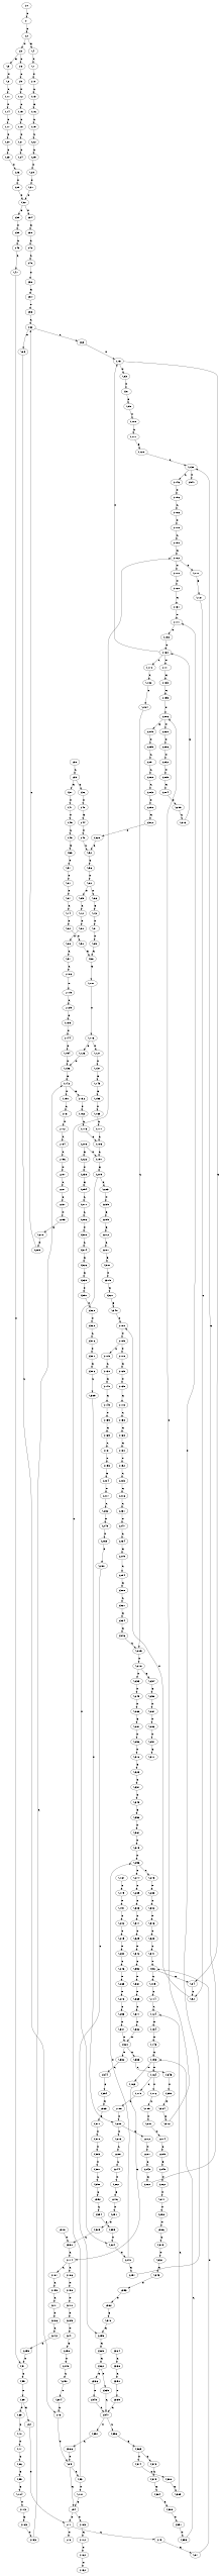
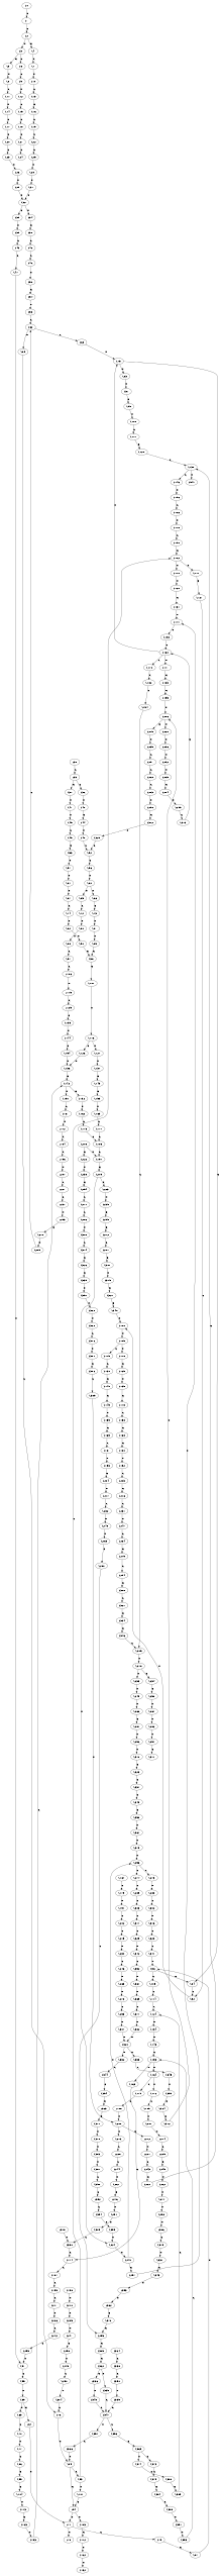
  strict digraph {
    S0
    S1
    S2
    S3
    S4
    S5
    S6
    S7
    S8
    S9
    S10
    S11
    S12
    S13
    S14
    S15
    S16
    S17
    S18
    S19
    S20
    S21
    S22
    S23
    S24
    S25
    S26
    S28
    S29
    S31
    S32
    S30
    S33
    S34
    S35
    S36
    S37
    S38
    S39
    S40
    S41
    S42
    S43
    S44
    S45
    S46
    S47
    S48
    S49
    S50
    S51
    S52
    S53
    S54
    S55
    S56
    S57
    S58
    S59
    S60
    S61
    S62
    S63
    S64
    S65
    S66
    S67
    S68
    S69
    S70
    S71
    S72
    S73
    S74
    S75
    S76
    S77
    S78
    S79
    S80
    S81
    S82
    S83
    S84
    S85
    S86
    S87
    S88
    S89
    S90
    S91
    S92
    S93
    S94
    S95
    S96
    S97
    S98
    S99
    S100
    S101
    S102
    S103
    S104
    S105
    S106
    S107
    S108
    S109
    S110
    S111
    S112
    S113
    S114
    S115
    S116
    S117
    S118
    S119
    S120
    S121
    S122
    S123
    S124
    S125
    S126
    S127
    S128
    S129
    S130
    S131
    S132
    S133
    S134
    S135
    S136
    S137
    S138
    S139
    S140
    S141
    S142
    S143
    S144
    S145
    S146
    n147 [label=S547]
    S148
    S149
    S150
    S151
    S152
    S153
    S154
    S155
    S156
    S158
    S159
    S160
    S161
    S162
    S163
    S164
    S165
    S166
    S168
    S169
    S170
    S171
    S172
    S173
    S174
    S175
    S176
    S177
    S178
    S167
    S179
    S180
    S181
    S182
    S183
    S184
    S185
-   S186
    S187
    S188
    S189
    S190
    S191
    S192
    S193
    S194
    S195
    S196
    S197
    S198
    S199
    S200
    S201
    S202
    S203
    S204
    S205
    S206
    S207
    S209
    S210
    S211
    S212
    S213
    S214
    S215
    S216
    S217
    S218
    S219
    S220
    S221
    S208
    S222
    S223
    S224
    S225
    S226
    S227
    S228
    S229
    S230
    S231
    S232
    S233
    S234
    S235
    S236
    S237
    S238
    S239
    S240
    S241
    S242
    S243
    S244
    S245
    S246
    S247
    S248
    S249
    S250
    S251
    S252
    S253
    S254
    S255
    S256
    S257
    S258
    S259
    S260
    S261
    S262
    S263
    S264
    S265
    S266
    S267
    S268
    S269
    S270
    S271
    S272
    S273
    S274
    S275
    S276
    S277
    S278
    S279
    S280
    S281
    S282
    S283
    S284
    S285
    S286
    S287
    S288
    S289
    S290
    S291
    S292
    S293
    S294
    S295
    S296
    S297
    S298
    S299
    S300
    S301
    S302
    S303
    S304
    S305
    S306
    S307
    S308
    S309
    S310
    S311
    S312
    S313
    S314
    S315
    S316
    S317
    S330
    S319
    S320
    S321
    S322
    S323
    S325
    S326
    S327
    S328
    S329
    S318
    S331
    S332
    S333
    S334
    S335
    S336
    S337
    S324
    S338
    S339
    S340
    S341
    S342
    S343
    S344
    S345
    S346
    S347
    S348
    S349
    S350
    S351
    S352
    S353
    S354
    S355
    S356
    S357
    S358
    S359
    S360
    S361
    S362
    S363
    S364
    S365
    S366
    S367
    S368
    S369
    S370
    S371
    S372
    S373
    S374
    S375
    S376
    S377
    S378
    S379
    S380
    S381
    S382
    S383
    S384
    S385
    S386
    S387
    S388
    S389
    S390
    S391
    S392
    S393
    S394
    S395
    S0 -> S1 [label=C]
    S1 -> S2 [label=C]
    S2 -> S3 [label=A]
    S2 -> S4 [label=G]
    S3 -> S5 [label=G]
    S3 -> S6 [label=C]
    S4 -> S7 [label=G]
    S5 -> S8 [label=A]
    S6 -> S9 [label=C]
    S7 -> S10 [label=A]
    S8 -> S11 [label=C]
    S9 -> S12 [label=A]
    S10 -> S13 [label=C]
    S11 -> S14 [label=T]
    S12 -> S15 [label=C]
    S13 -> S16 [label=G]
    S14 -> S17 [label=C]
    S15 -> S18 [label=C]
    S16 -> S19 [label=C]
    S17 -> S20 [label=C]
    S18 -> S21 [label=C]
    S19 -> S22 [label=C]
    S20 -> S23 [label=C]
    S21 -> S24 [label=C]
    S22 -> S25 [label=C]
    S23 -> S26 [label=A]
    S25 -> S28 [label=A]
    S26 -> S29 [label=T]
    S28 -> S31 [label=T]
    S29 -> S32 [label=C]
    S31 -> S32 [label=C]
    S32 -> S34 [label=T]
    S32 -> S35 [label=G]
    S30 -> S33 [label=C]
    S33 -> S36 [label=C]
    S33 -> S37 [label=G]
    S34 -> S38 [label=G]
    S35 -> S39 [label=T]
    S36 -> S40 [label=T]
    S37 -> S41 [label=A]
    S38 -> S42 [label=C]
    S39 -> S43 [label=C]
    S40 -> S44 [label=G]
    S41 -> S45 [label=T]
    S42 -> S46 [label=C]
    S43 -> S47 [label=C]
    S44 -> S48 [label=T]
    S45 -> S49 [label=C]
    S46 -> S50 [label=A]
    S47 -> S51 [label=T]
    S48 -> S52 [label=C]
    S49 -> S53 [label=G]
    S50 -> S54 [label=G]
    S51 -> S55 [label=C]
    S52 -> S56 [label=C]
    S53 -> S57 [label=T]
    S54 -> S58 [label=T]
    S55 -> S59 [label=T]
    S56 -> S60 [label=T]
    S57 -> S61 [label=T]
    S58 -> S62 [label=C]
    S59 -> S63 [label=T]
    S59 -> S64 [label=G]
    S60 -> S65 [label=A]
    S60 -> S66 [label=T]
    S61 -> S67 [label=T]
    S62 -> S68 [label=G]
    S62 -> S69 [label=T]
    S63 -> S70 [label=C]
    S64 -> S71 [label=T]
    S65 -> S72 [label=C]
    S66 -> S73 [label=G]
    S67 -> S74 [label=G]
    S68 -> S75 [label=T]
    S69 -> S76 [label=C]
    S70 -> S77 [label=T]
    S71 -> S78 [label=A]
    S71 -> S79 [label=C]
    S72 -> S80 [label=T]
    S73 -> S81 [label=T]
    S74 -> S82 [label=T]
    S75 -> S83 [label=A]
    S75 -> S84 [label=G]
    S76 -> S85 [label=T]
    S77 -> S86 [label=C]
    S79 -> S87 [label=G]
    S80 -> S88 [label=A]
    S81 -> S89 [label=A]
    S82 -> S90 [label=A]
    S83 -> S91 [label=A]
    S84 -> S92 [label=G]
    S85 -> S93 [label=C]
    S85 -> S94 [label=G]
    S86 -> S95 [label=G]
    S87 -> S96 [label=T]
    S88 -> S97 [label=C]
    S89 -> S98 [label=G]
    S90 -> S98 [label=G]
    S91 -> S99 [label=G]
    S92 -> S100 [label=T]
    S93 -> S101 [label=T]
    S93 -> S102 [label=G]
    S94 -> S71 [label=T]
    S94 -> S103 [label=A]
    S95 -> S104 [label=G]
    S96 -> S84 [label=G]
    S96 -> S105 [label=C]
    S97 -> S106 [label=C]
    S98 -> S107 [label=G]
    S99 -> S108 [label=A]
    S100 -> S109 [label=A]
    S101 -> S94 [label=G]
    S102 -> S110 [label=A]
    S102 -> S111 [label=T]
    S103 -> S112 [label=G]
    S104 -> S113 [label=A]
    S105 -> S114 [label=G]
    S106 -> S115 [label=A]
    S107 -> S116 [label=T]
    S108 -> S117 [label=C]
    S109 -> S118 [label=T]
    S109 -> S119 [label=C]
    S110 -> S120 [label=A]
    S111 -> S121 [label=G]
    S112 -> S122 [label=T]
    S113 -> S123 [label=G]
    S114 -> S124 [label=G]
    S115 -> S125 [label=G]
    S116 -> S126 [label=G]
    S116 -> S127 [label=A]
    S117 -> S128 [label=G]
    S118 -> S129 [label=G]
    S119 -> S130 [label=C]
    S120 -> S131 [label=G]
    S121 -> S92 [label=G]
    S122 -> S132 [label=A]
    S123 -> S133 [label=A]
    S124 -> S134 [label=A]
    S125 -> S135 [label=G]
    S126 -> S136 [label=A]
    S127 -> S137 [label=A]
    S128 -> S138 [label=G]
    S129 -> S139 [label=A]
    S130 -> S140 [label=G]
    S131 -> S141 [label=T]
    S133 -> S142 [label=G]
    S134 -> S143 [label=A]
    S135 -> S144 [label=A]
    S136 -> S142 [label=G]
    S137 -> S145 [label=G]
    S138 -> S146 [label=C]
    S138 -> n147 [label=A]
    S139 -> S148 [label=G]
    S140 -> S149 [label=G]
    S141 -> S150 [label=C]
    S142 -> S151 [label=T]
    S142 -> S152 [label=G]
    S143 -> S153 [label=C]
    S144 -> S154 [label=G]
    S145 -> S155 [label=G]
    S146 -> S156 [label=T]
    S148 -> S158 [label=C]
    S149 -> S159 [label=T]
    S150 -> S160 [label=G]
    S151 -> S161 [label=C]
    S152 -> S162 [label=T]
    S153 -> S163 [label=A]
    S153 -> S164 [label=T]
    S154 -> S136 [label=A]
    S155 -> S165 [label=T]
    S156 -> S166 [label=C]
    S158 -> S168 [label=G]
    S159 -> S169 [label=G]
    S160 -> S75 [label=T]
    S160 -> S170 [label=C]
    S160 -> S171 [label=A]
    S161 -> S172 [label=A]
    S162 -> S173 [label=C]
    S163 -> S174 [label=G]
    S164 -> S175 [label=G]
    S164 -> S176 [label=A]
    S165 -> S177 [label=C]
    S166 -> S178 [label=T]
    S168 -> S180 [label=G]
    S169 -> S181 [label=G]
    S170 -> S182 [label=G]
    S171 -> S183 [label=G]
    S172 -> S184 [label=G]
    S173 -> S185 [label=C]
-   S174 -> S186 [label=G]
    S174 -> S187 [label=C]
    S175 -> S188 [label=C]
    S176 -> S189 [label=C]
    S177 -> S185 [label=C]
    S178 -> S190 [label=C]
    S167 -> S179 [label=C]
    S179 -> S191 [label=A]
    S180 -> S192 [label=T]
    S181 -> S193 [label=T]
    S182 -> S194 [label=G]
    S183 -> S195 [label=G]
    S184 -> S196 [label=G]
    S185 -> S197 [label=C]
-   S186 -> S198 [label=A]
    S187 -> S199 [label=C]
    S188 -> S200 [label=A]
    S189 -> S201 [label=A]
    S190 -> S102 [label=G]
    S191 -> S202 [label=C]
    S192 -> S203 [label=C]
    S193 -> S204 [label=G]
    S194 -> S205 [label=C]
    S195 -> S206 [label=T]
    S196 -> S207 [label=A]
    S197 -> S209 [label=G]
    S198 -> S210 [label=A]
    S199 -> S211 [label=G]
    S200 -> S212 [label=G]
    S200 -> S213 [label=A]
    S201 -> S214 [label=A]
    S202 -> S215 [label=C]
    S203 -> S216 [label=G]
    S204 -> S217 [label=A]
    S205 -> S218 [label=T]
    S206 -> S219 [label=G]
    S206 -> S220 [label=A]
    S207 -> S221 [label=C]
    S209 -> S223 [label=G]
    S209 -> S224 [label=A]
    S210 -> S225 [label=T]
    S211 -> S226 [label=T]
    S212 -> S227 [label=A]
    S213 -> S228 [label=C]
    S214 -> S229 [label=C]
    S215 -> S230 [label=T]
    S216 -> S231 [label=C]
    S217 -> S232 [label=G]
    S218 -> S233 [label=A]
    S218 -> S234 [label=G]
    S219 -> S235 [label=T]
    S220 -> S236 [label=T]
    S221 -> S237 [label=C]
    S208 -> S197 [label=A]
    S208 -> S222 [label=G]
    S222 -> S238 [label=A]
    S223 -> S239 [label=A]
    S224 -> S240 [label=A]
    S225 -> S241 [label=A]
    S226 -> S242 [label=C]
    S227 -> S243 [label=C]
    S228 -> S244 [label=C]
    S229 -> S245 [label=G]
    S230 -> S246 [label=C]
    S231 -> S247 [label=A]
    S232 -> S248 [label=A]
    S233 -> S249 [label=T]
    S234 -> S250 [label=G]
    S235 -> S251 [label=C]
    S236 -> S252 [label=A]
    S237 -> S253 [label=A]
    S238 -> S254 [label=G]
    S239 -> S255 [label=G]
    S240 -> S256 [label=A]
    S240 -> S257 [label=G]
    S241 -> S258 [label=G]
    S242 -> S259 [label=C]
    S243 -> S260 [label=G]
    S244 -> S261 [label=A]
    S245 -> S262 [label=A]
    S246 -> S263 [label=T]
    S247 -> S264 [label=C]
    S248 -> S265 [label=A]
    S249 -> S266 [label=A]
    S250 -> S267 [label=A]
    S251 -> S268 [label=C]
    S252 -> S269 [label=A]
    S253 -> S270 [label=G]
    S254 -> S271 [label=C]
    S255 -> S272 [label=G]
    S256 -> S273 [label=G]
    S256 -> S274 [label=C]
    S257 -> S141 [label=T]
    S258 -> S275 [label=T]
    S259 -> S51 [label=T]
    S260 -> S138 [label=G]
    S261 -> S276 [label=G]
    S262 -> S277 [label=A]
    S263 -> S278 [label=A]
    S264 -> S279 [label=G]
    S265 -> S280 [label=G]
    S266 -> S281 [label=G]
    S267 -> S282 [label=A]
    S268 -> S283 [label=C]
    S269 -> S284 [label=G]
    S270 -> S285 [label=T]
    S271 -> S286 [label=C]
    S272 -> S287 [label=C]
    S273 -> S288 [label=T]
    S274 -> S289 [label=C]
    S275 -> S290 [label=C]
    S276 -> S291 [label=A]
    S277 -> S292 [label=A]
    S278 -> S293 [label=G]
    S279 -> S294 [label=C]
    S280 -> S295 [label=G]
    S281 -> S296 [label=T]
    S282 -> S297 [label=T]
    S283 -> S298 [label=T]
    S284 -> S299 [label=T]
    S285 -> S62 [label=C]
    S286 -> S300 [label=A]
    S287 -> S301 [label=G]
    S288 -> S302 [label=G]
    S289 -> S303 [label=C]
    S290 -> S304 [label=T]
    S291 -> S305 [label=A]
    S292 -> S306 [label=A]
    S293 -> S307 [label=A]
    S294 -> S308 [label=G]
    S295 -> S309 [label=G]
    S296 -> S310 [label=A]
    S297 -> S311 [label=G]
    S298 -> S312 [label=G]
    S299 -> S313 [label=C]
    S300 -> S314 [label=C]
    S301 -> S315 [label=T]
    S302 -> S316 [label=T]
    S303 -> S317 [label=C]
    S304 -> S76 [label=C]
    S305 -> S330 [label=C]
    S306 -> S319 [label=C]
    S307 -> S320 [label=A]
    S308 -> S321 [label=C]
    S309 -> S322 [label=G]
    S310 -> S323 [label=G]
    S312 -> S325 [label=T]
    S313 -> S160 [label=G]
    S314 -> S326 [label=G]
    S315 -> S327 [label=G]
    S316 -> S328 [label=C]
    S317 -> S329 [label=G]
    S330 -> S174 [label=G]
    S319 -> S331 [label=A]
    S320 -> S332 [label=T]
    S320 -> S333 [label=C]
    S321 -> S334 [label=G]
    S322 -> S335 [label=T]
    S322 -> S336 [label=G]
    S323 -> S337 [label=C]
    S325 -> S52 [label=C]
    S326 -> S339 [label=G]
    S327 -> S340 [label=G]
    S328 -> S341 [label=G]
    S329 -> S342 [label=A]
    S318 -> S330 [label=A]
    S331 -> S343 [label=G]
    S332 -> S344 [label=C]
    S333 -> S345 [label=G]
    S334 -> S346 [label=G]
    S335 -> S347 [label=C]
    S336 -> S348 [label=T]
    S337 -> S349 [label=C]
    S324 -> S338 [label=G]
    S338 -> S350 [label=G]
    S339 -> S351 [label=T]
    S340 -> S100 [label=T]
    S341 -> S96 [label=T]
    S342 -> S352 [label=C]
    S343 -> S353 [label=A]
    S344 -> S354 [label=G]
    S345 -> S355 [label=A]
    S346 -> S205 [label=C]
    S347 -> S356 [label=C]
    S347 -> S357 [label=T]
    S348 -> S347 [label=C]
    S349 -> S358 [label=G]
    S350 -> S359 [label=T]
    S351 -> S360 [label=T]
    S352 -> S361 [label=T]
    S353 -> S362 [label=A]
    S354 -> S363 [label=G]
    S355 -> S364 [label=G]
    S356 -> S365 [label=G]
    S357 -> S366 [label=C]
    S358 -> S367 [label=A]
    S359 -> S347 [label=C]
    S360 -> S368 [label=A]
    S361 -> S369 [label=A]
    S362 -> S370 [label=G]
    S363 -> S371 [label=G]
    S364 -> S372 [label=G]
    S365 -> S373 [label=C]
    S365 -> S374 [label=T]
    S366 -> S85 [label=T]
    S367 -> S375 [label=A]
    S368 -> S376 [label=C]
    S369 -> S377 [label=G]
    S370 -> S295 [label=G]
    S371 -> S378 [label=T]
    S372 -> S206 [label=T]
    S373 -> S379 [label=C]
    S374 -> S380 [label=C]
    S375 -> S256 [label=A]
    S376 -> S381 [label=T]
    S377 -> S382 [label=A]
    S378 -> S383 [label=A]
    S379 -> S384 [label=G]
    S380 -> S385 [label=G]
    S381 -> S386 [label=G]
    S382 -> S320 [label=A]
    S383 -> S387 [label=T]
    S384 -> S388 [label=G]
    S385 -> S124 [label=G]
    S386 -> S389 [label=C]
    S387 -> S390 [label=C]
    S388 -> S391 [label=A]
    S389 -> S200 [label=A]
    S390 -> S392 [label=C]
    S391 -> S393 [label=A]
    S392 -> S394 [label=C]
    S393 -> S153 [label=C]
    S394 -> S395 [label=G]
    S395 -> S224 [label=A]
  }
